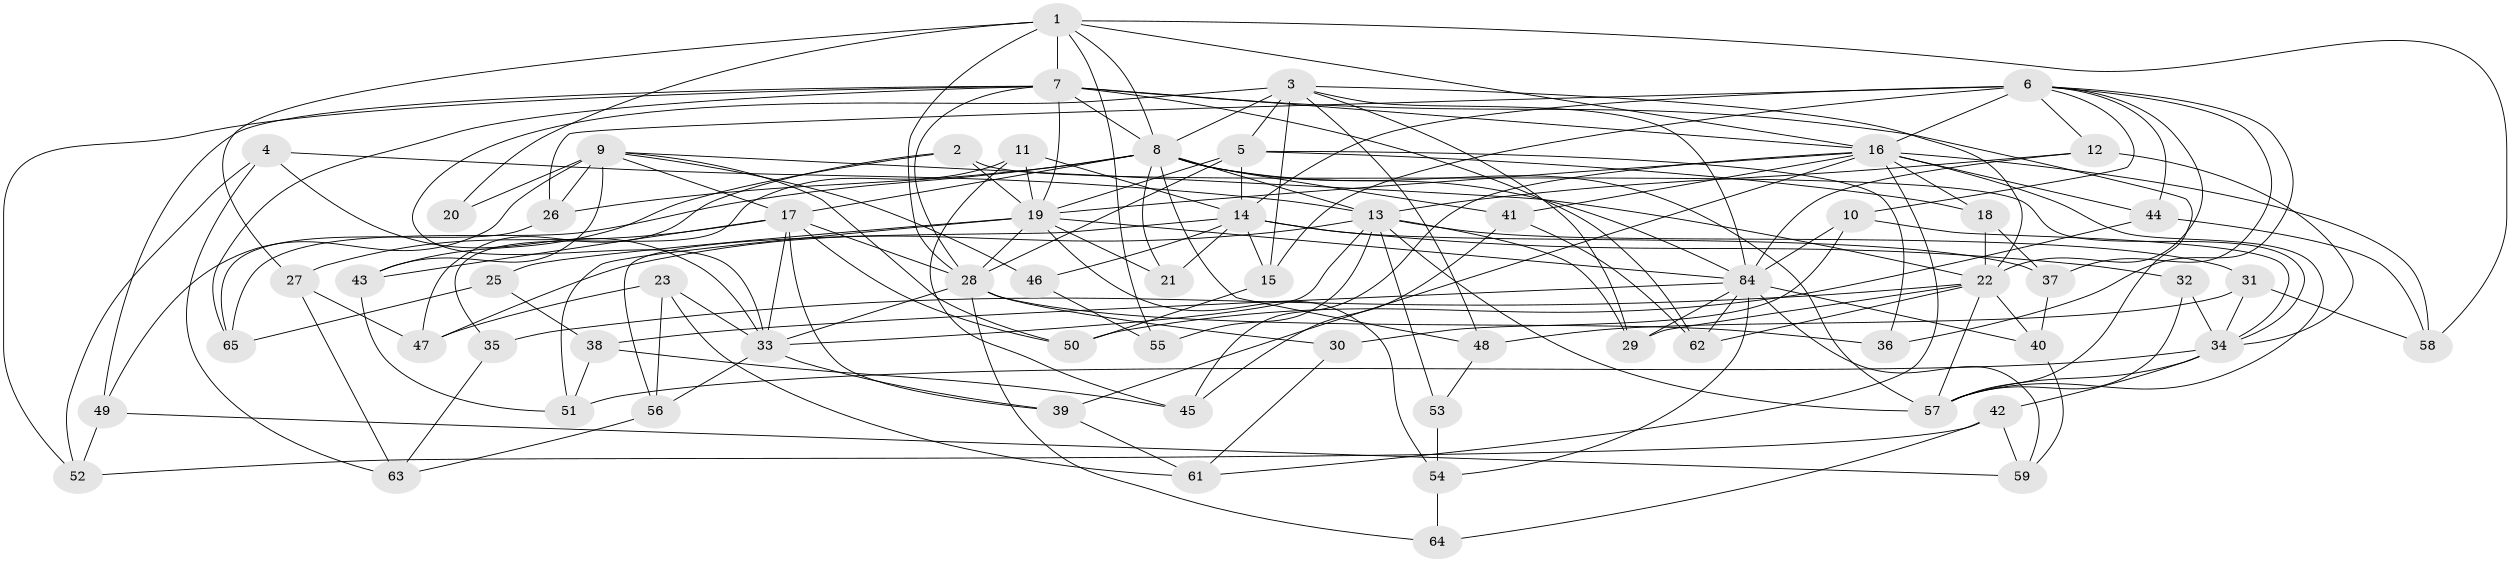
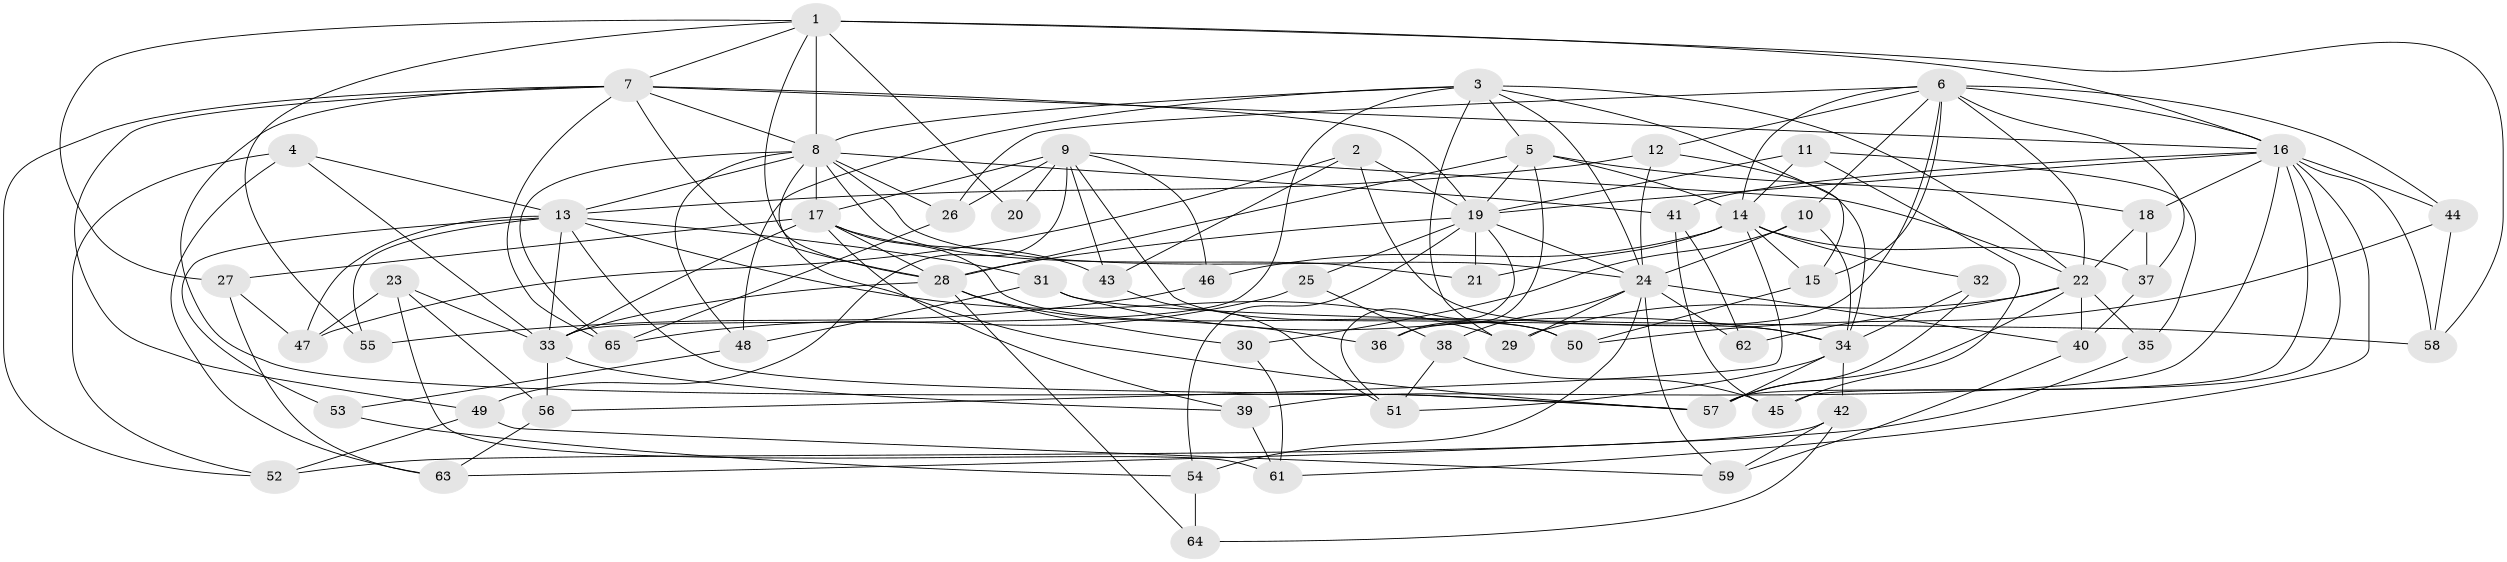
  graph {
    node [color=gray90 style=filled]
    edge [weight=1.0]
    1
    7
    8
    16
    20
    27
    28
    55
    58
    19
    52
    49
    57
    62
    65
    17
-   24 [label=84]
+   24
    48
    13
    26
    21
    41
    18
    44
    45
    39
    61
    43
    33
    50
    47
    63
    36
    30
    64
    2
    34
    25
    51
    54
    42
    3
    5
    15
    22
    29
    14
    35
    40
    38
    59
    56
    53
    4
    31
    37
    46
    32
    6
    10
    12
    9
    11
    23
    1 -- 7
    1 -- 8
    1 -- 16
    1 -- 20 [weight=2.0]
    1 -- 27
    1 -- 28
    1 -- 55
    1 -- 58
    7 -- 8
    7 -- 16
    7 -- 28
    7 -- 19
    7 -- 52
    7 -- 49
    7 -- 57
-   7 -- 62
    7 -- 65
    8 -- 57
    8 -- 65
    8 -- 17
    8 -- 24
    8 -- 48
    8 -- 13
    8 -- 26
    8 -- 21
    8 -- 41
    16 -- 58
    16 -- 19
    16 -- 57
    16 -- 41
    16 -- 18
    16 -- 44
    16 -- 45
    16 -- 39
    16 -- 61
    27 -- 47
    27 -- 63
    28 -- 33
    28 -- 36
    28 -- 30 [weight=2.0]
    28 -- 64
    19 -- 28 [weight=2.0]
    19 -- 24
    19 -- 21
    19 -- 25
    19 -- 51
    19 -- 54
    49 -- 52
    49 -- 59
    17 -- 27
    17 -- 28 [weight=2.0]
    17 -- 39
    17 -- 43
    17 -- 33 [weight=2.0]
    17 -- 50
    24 -- 62
    24 -- 54
    24 -- 29
    24 -- 40
    24 -- 38
    24 -- 59
    48 -- 53
    13 -- 55 [weight=2.0]
    13 -- 57
    13 -- 33
    13 -- 47
    13 -- 29
    13 -- 53 [weight=2.0]
    13 -- 31
    26 -- 65
    41 -- 62
    41 -- 45
    18 -- 22
    18 -- 37
    44 -- 58
    44 -- 50
    39 -- 61
    43 -- 51
    33 -- 39
    33 -- 56
    30 -- 61
    2 -- 19
    2 -- 43
    2 -- 47
    2 -- 34
    34 -- 57 [weight=2.0]
    34 -- 51
    34 -- 42
    25 -- 65
    25 -- 38
    54 -- 64
    42 -- 52
    42 -- 64
    42 -- 59
    3 -- 8
    3 -- 24
    3 -- 48
    3 -- 33 [weight=2.0]
    3 -- 5
    3 -- 15 [weight=2.0]
    3 -- 22
    3 -- 29
    5 -- 28
    5 -- 19
    5 -- 18
    5 -- 36
    5 -- 14
    15 -- 50
    22 -- 57
    22 -- 62
    22 -- 29
    22 -- 35 [weight=2.0]
    22 -- 40
    14 -- 21 [weight=2.0]
    14 -- 15
    14 -- 56
    14 -- 37
    14 -- 46 [weight=2.0]
    14 -- 32
    35 -- 63
    40 -- 59
    38 -- 45
    38 -- 51
    56 -- 63
    53 -- 54
    4 -- 52
    4 -- 13
    4 -- 33
    4 -- 63
    31 -- 58
    31 -- 48
    31 -- 34
    37 -- 40
    46 -- 55
    32 -- 57
    32 -- 34 [weight=2.0]
    6 -- 16
    6 -- 26
    6 -- 44
    6 -- 36
    6 -- 15 [weight=2.0]
    6 -- 22
    6 -- 14 [weight=2.0]
    6 -- 37
    6 -- 10
    6 -- 12
    10 -- 24
    10 -- 30
    10 -- 34
    12 -- 24
    12 -- 13
    12 -- 34
    9 -- 20 [weight=2.0]
    9 -- 49
    9 -- 17
    9 -- 26
    9 -- 43
    9 -- 50
    9 -- 22
    9 -- 46
    11 -- 19
    11 -- 45
    11 -- 14
    11 -- 35
    23 -- 61
    23 -- 33
    23 -- 47
    23 -- 56
  }
